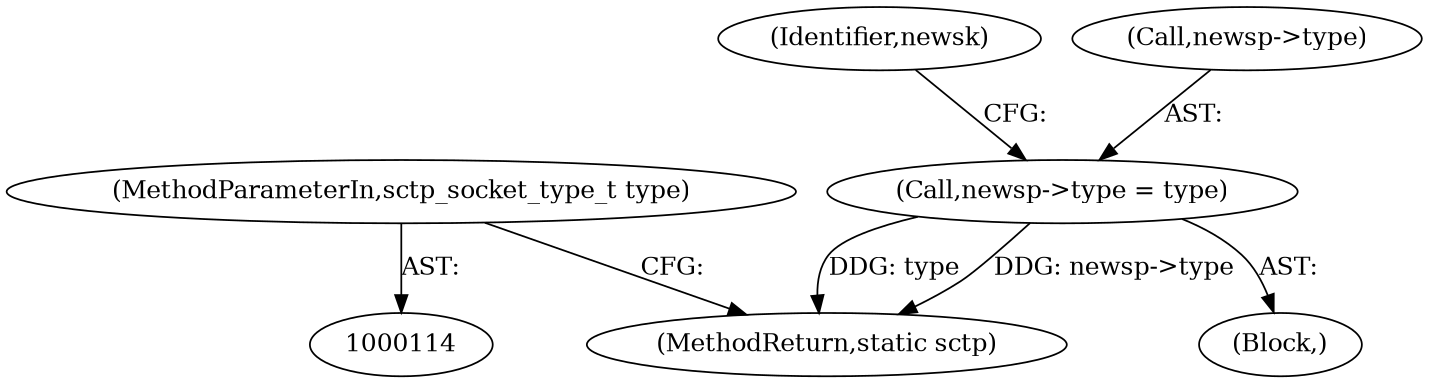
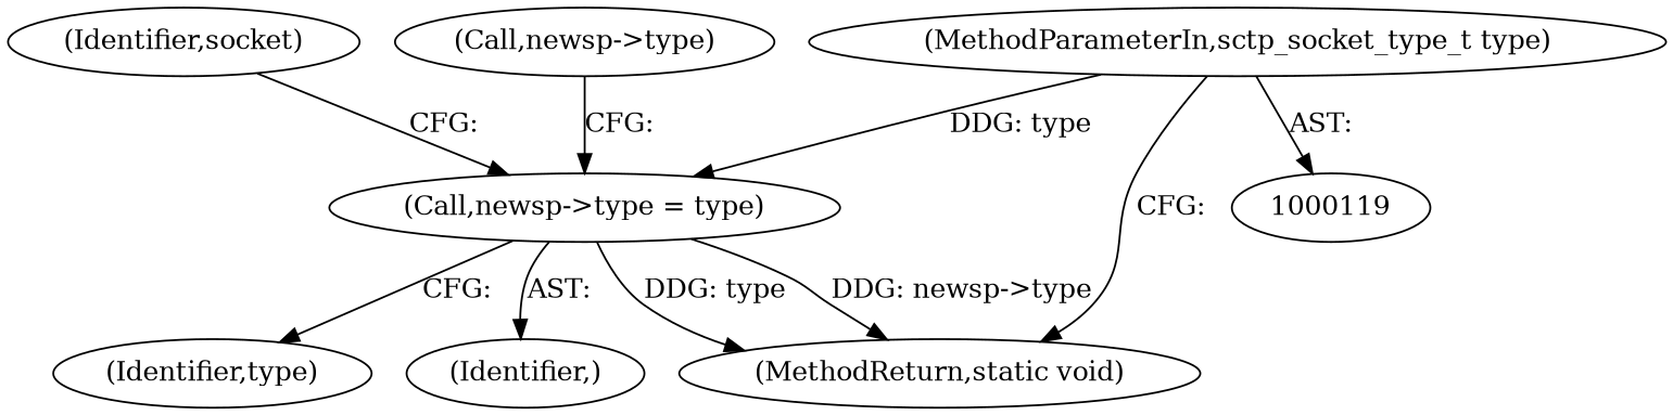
  digraph {
    n1 [label="(Call,newsp->type = type)"]
-   n3 [label="(Block,)"]
-   n4 [label="(MethodReturn,static sctp)"]
+   n2 [label="(Identifier,type)"]
+   n3 [label="(Identifier,)"]
+   n4 [label="(MethodReturn,static void)"]
    n5 [label="(MethodParameterIn,sctp_socket_type_t type)"]
-   1000114
-   n7 [label="(Identifier,newsk)"]
+   1000114 [label=1000119]
+   n7 [label="(Identifier,socket)"]
    n8 [label="(Call,newsp->type)"]
+   n1 -> n2 [label="CFG: "]
    n1 -> n3 [label="AST: "]
    n1 -> n4 [label="DDG: type"]
    n1 -> n4 [label="DDG: newsp->type"]
+   n5 -> n1 [label="DDG: type"]
    n5 -> n4 [label="CFG: "]
    n5 -> 1000114 [label="AST: "]
    n7 -> n1 [label="CFG: "]
-   n8 -> n1 [label="AST: "]
+   n8 -> n1 [label="CFG: "]
  }
